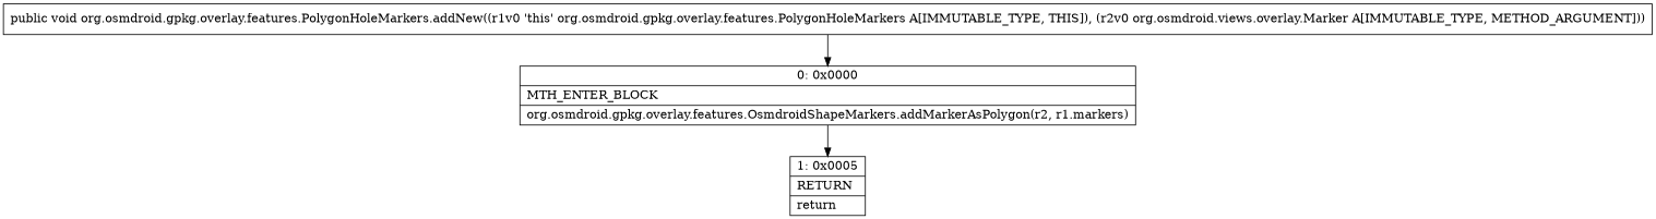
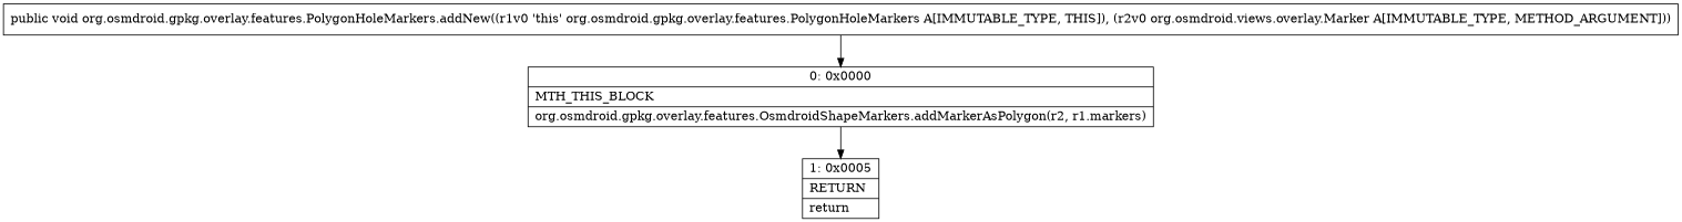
  digraph {
    node [shape=record]
-   n1 [label="{0\:\ 0x0000|MTH_ENTER_BLOCK\l|org.osmdroid.gpkg.overlay.features.OsmdroidShapeMarkers.addMarkerAsPolygon(r2, r1.markers)\l}"]
+   n1 [label="{0\:\ 0x0000|MTH_THIS_BLOCK\l|org.osmdroid.gpkg.overlay.features.OsmdroidShapeMarkers.addMarkerAsPolygon(r2, r1.markers)\l}"]
    n2 [label="{1\:\ 0x0005|RETURN\l|return\l}"]
    n3 [label="{public void org.osmdroid.gpkg.overlay.features.PolygonHoleMarkers.addNew((r1v0 'this' org.osmdroid.gpkg.overlay.features.PolygonHoleMarkers A[IMMUTABLE_TYPE, THIS]), (r2v0 org.osmdroid.views.overlay.Marker A[IMMUTABLE_TYPE, METHOD_ARGUMENT])) }"]
    n1 -> n2
    n3 -> n1
  }
